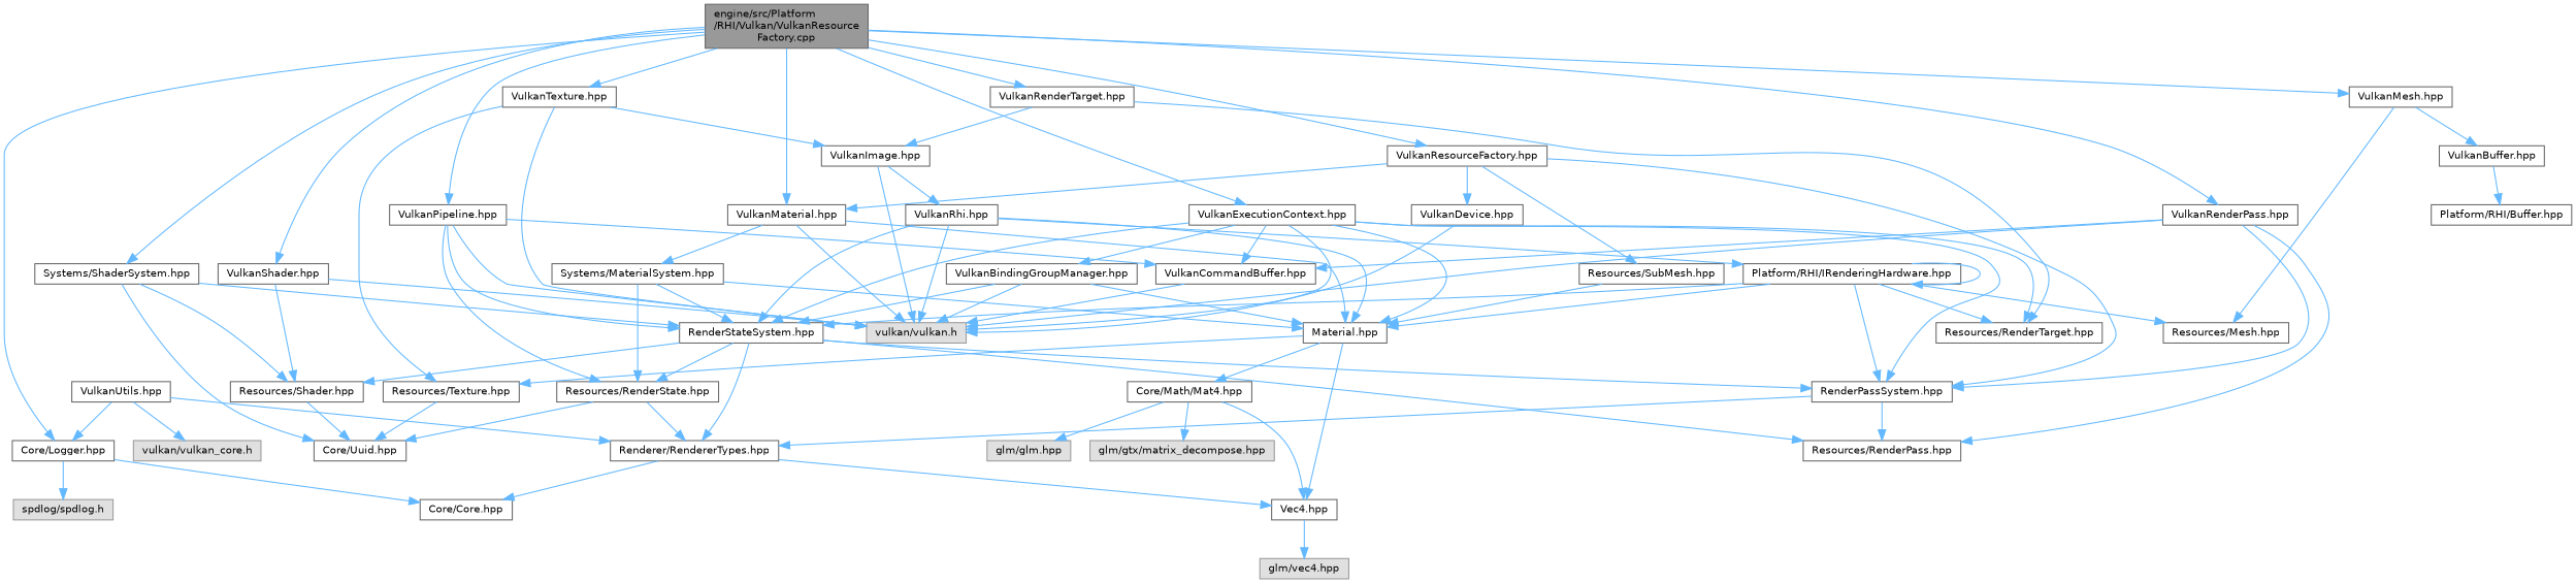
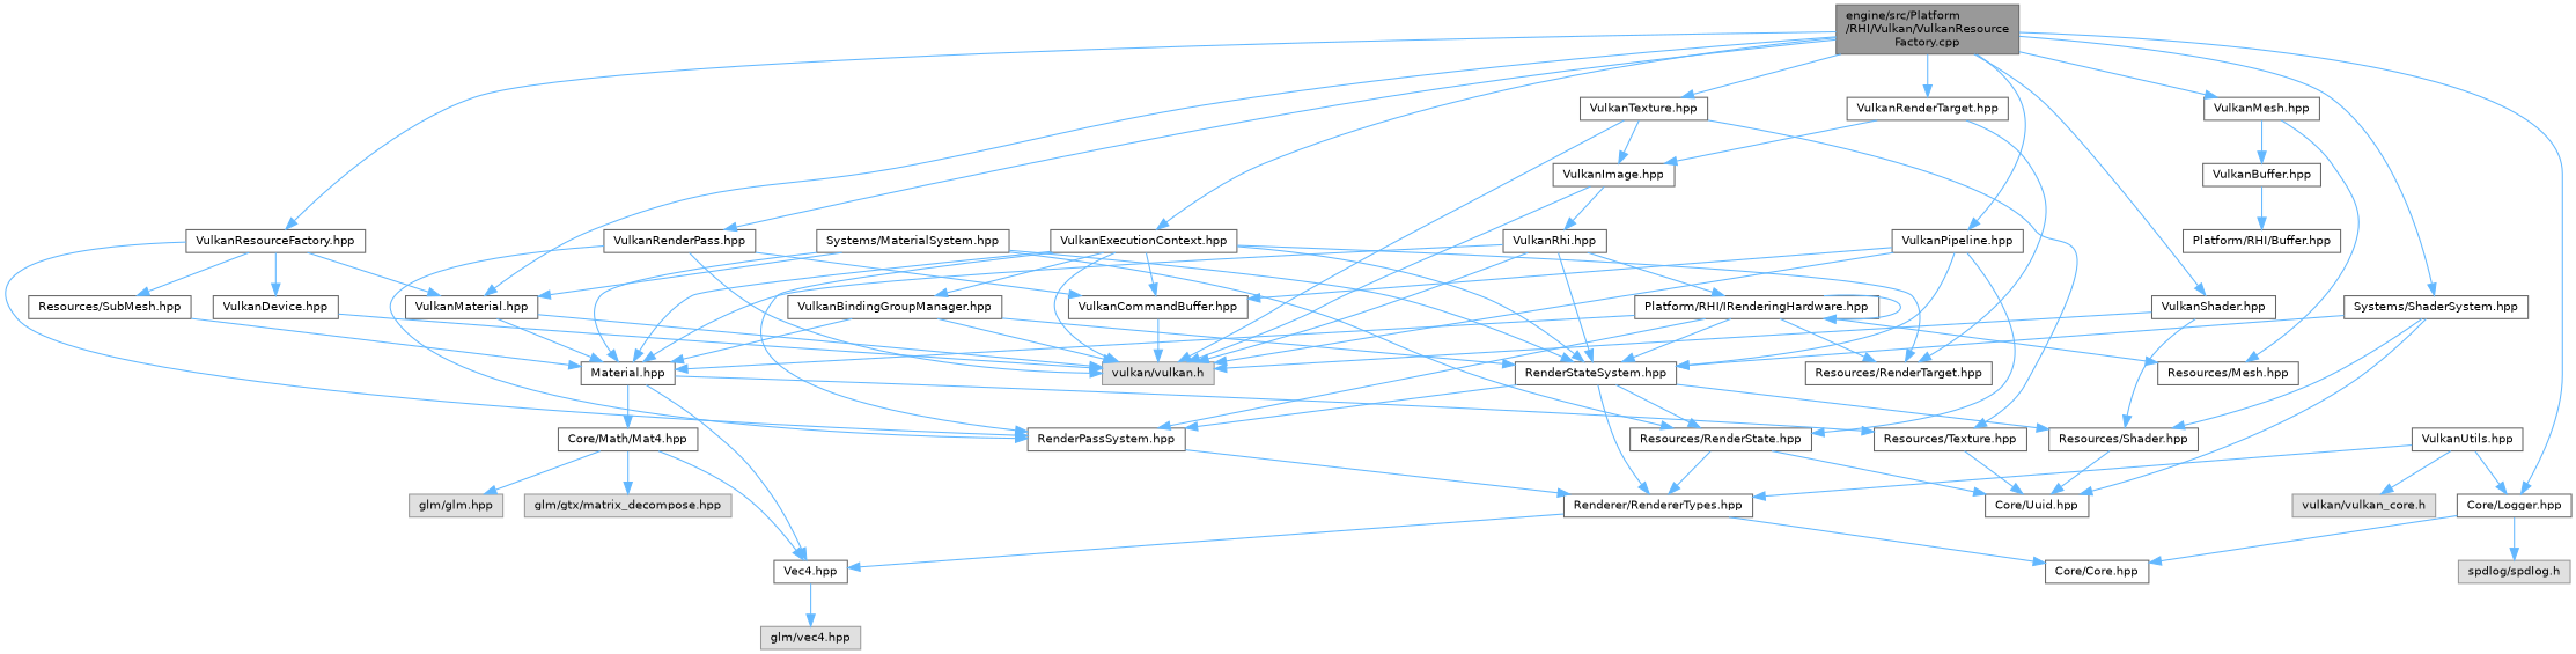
  digraph {
    node [color=grey40 fillcolor=white fontname=Helvetica fontsize=10 shape=box style=filled]
    edge [color=steelblue1 fontname=Helvetica fontsize=10 labelfontname=Helvetica labelfontsize=10 style=solid]
    n1 [color=gray40 fillcolor=grey60 fontcolor=black height=0.2 label="engine/src/Platform\l/RHI/Vulkan/VulkanResource\lFactory.cpp" width=0.4]
    n2 [height=0.2 label="VulkanResourceFactory.hpp" width=0.4]
    n3 [height=0.2 label="Core/Logger.hpp" width=0.4]
    n4 [height=0.2 label="Systems/ShaderSystem.hpp" width=0.4]
    n5 [height=0.2 label="VulkanExecutionContext.hpp" width=0.4]
    n6 [height=0.2 label="VulkanMaterial.hpp" width=0.4]
    n7 [height=0.2 label="VulkanMesh.hpp" width=0.4]
    n8 [height=0.2 label="VulkanPipeline.hpp" width=0.4]
    n9 [height=0.2 label="VulkanRenderPass.hpp" width=0.4]
    n10 [height=0.2 label="VulkanRenderTarget.hpp" width=0.4]
    n11 [height=0.2 label="VulkanShader.hpp" width=0.4]
    n12 [height=0.2 label="VulkanTexture.hpp" width=0.4]
    n13 [height=0.2 label="VulkanDevice.hpp" width=0.4]
    n14 [height=0.2 label="Resources/SubMesh.hpp" width=0.4]
    n15 [height=0.2 label="RenderPassSystem.hpp" width=0.4]
    n16 [height=0.2 label="Core/Core.hpp" width=0.4]
    n17 [color=grey60 fillcolor="#E0E0E0" height=0.2 label="spdlog/spdlog.h" width=0.4]
    n18 [height=0.2 label="Core/Uuid.hpp" width=0.4]
    n19 [height=0.2 label="RenderStateSystem.hpp" width=0.4]
    n20 [height=0.2 label="Resources/Shader.hpp" width=0.4]
    n21 [color=grey60 fillcolor="#E0E0E0" height=0.2 label="vulkan/vulkan.h" width=0.4]
    n22 [height=0.2 label="Material.hpp" width=0.4]
    n23 [height=0.2 label="Resources/RenderTarget.hpp" width=0.4]
    n24 [height=0.2 label="VulkanBindingGroupManager.hpp" width=0.4]
    n25 [height=0.2 label="VulkanCommandBuffer.hpp" width=0.4]
    n26 [height=0.2 label="Systems/MaterialSystem.hpp" width=0.4]
    n27 [height=0.2 label="Resources/Mesh.hpp" width=0.4]
    n28 [height=0.2 label="VulkanBuffer.hpp" width=0.4]
    n29 [height=0.2 label="Resources/RenderState.hpp" width=0.4]
-   n30 [height=0.2 label="Resources/RenderPass.hpp" width=0.4]
    n31 [height=0.2 label="VulkanImage.hpp" width=0.4]
    n32 [height=0.2 label="Resources/Texture.hpp" width=0.4]
    n33 [height=0.2 label="Renderer/RendererTypes.hpp" width=0.4]
    n34 [height=0.2 label="Core/Math/Mat4.hpp" width=0.4]
    n35 [height=0.2 label="Vec4.hpp" width=0.4]
    n36 [color=grey60 fillcolor="#E0E0E0" height=0.2 label="glm/glm.hpp" width=0.4]
    n37 [color=grey60 fillcolor="#E0E0E0" height=0.2 label="glm/gtx/matrix_decompose.hpp" width=0.4]
    n38 [color=grey60 fillcolor="#E0E0E0" height=0.2 label="glm/vec4.hpp" width=0.4]
    n39 [height=0.2 label="Platform/RHI/Buffer.hpp" width=0.4]
    n40 [height=0.2 label="VulkanUtils.hpp" width=0.4]
    n41 [color=grey60 fillcolor="#E0E0E0" height=0.2 label="vulkan/vulkan_core.h" width=0.4]
    n42 [height=0.2 label="VulkanRhi.hpp" width=0.4]
    n43 [height=0.2 label="Platform/RHI/IRenderingHardware.hpp" width=0.4]
    n1 -> n2
    n1 -> n3
    n1 -> n4
    n1 -> n5
    n1 -> n6
    n1 -> n7
    n1 -> n8
    n1 -> n9
    n1 -> n10
    n1 -> n11
    n1 -> n12
    n2 -> n6
    n2 -> n13
    n2 -> n14
    n2 -> n15
    n3 -> n16
    n3 -> n17
    n4 -> n18
    n4 -> n19
    n4 -> n20
    n5 -> n15
    n5 -> n19
    n5 -> n21
    n5 -> n22
    n5 -> n23
    n5 -> n24
    n5 -> n25
    n6 -> n21
    n6 -> n22
-   n6 -> n26
+   n26 -> n6
    n7 -> n27
    n7 -> n28
    n8 -> n19
    n8 -> n21
    n8 -> n25
    n8 -> n29
    n9 -> n15
    n9 -> n21
    n9 -> n25
-   n9 -> n30
    n10 -> n23
    n10 -> n31
    n11 -> n20
    n11 -> n21
    n12 -> n21
    n12 -> n31
    n12 -> n32
    n13 -> n21
    n14 -> n22
-   n15 -> n30
    n15 -> n33
    n19 -> n15
    n19 -> n20
    n19 -> n29
-   n19 -> n30
    n19 -> n33
    n20 -> n18
    n22 -> n32
    n22 -> n34
    n22 -> n35
    n24 -> n19
    n24 -> n21
    n24 -> n22
    n25 -> n21
    n26 -> n19
    n26 -> n22
    n26 -> n29
    n28 -> n39
    n29 -> n18
    n29 -> n33
    n31 -> n21
    n31 -> n42
    n32 -> n18
    n33 -> n16
    n33 -> n35
    n34 -> n35
    n34 -> n36
    n34 -> n37
    n35 -> n38
    n40 -> n3
    n40 -> n33
    n40 -> n41
    n42 -> n19
    n42 -> n21
    n42 -> n22
    n42 -> n43
    n43 -> n15
    n43 -> n19
    n43 -> n22
    n43 -> n23
    n43 -> n27
    n43 -> n43
  }
